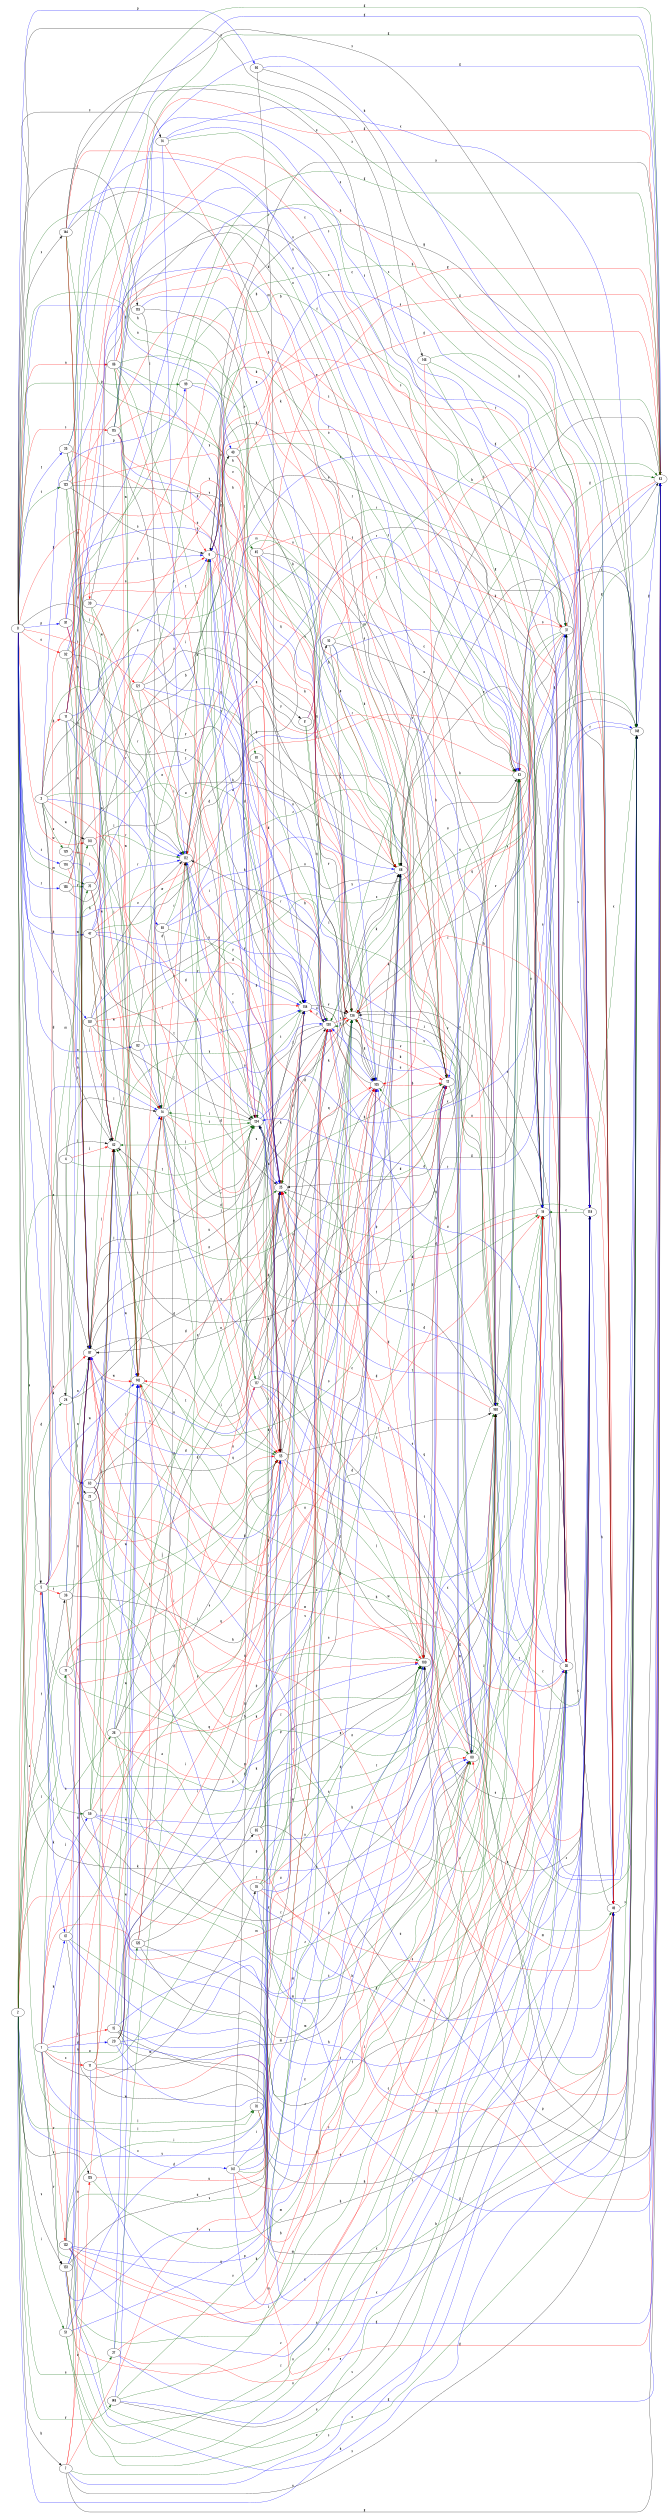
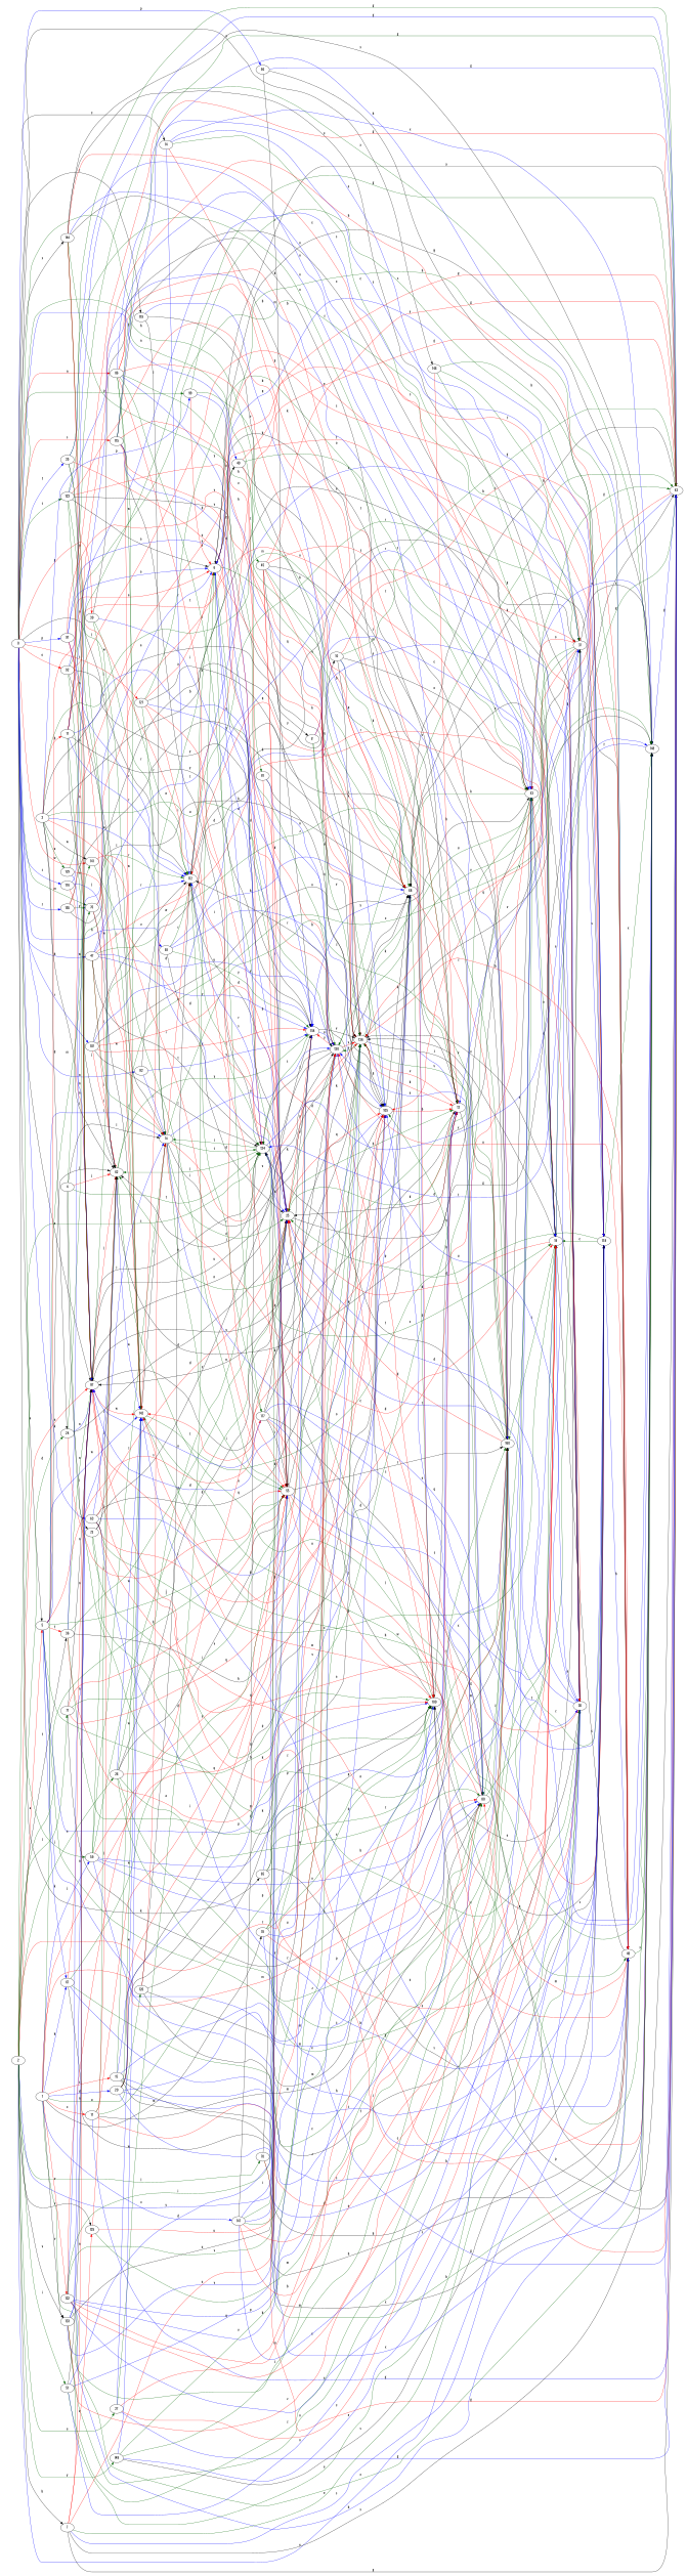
  strict digraph {
    fontname=Oswald
    rankdir=LR
    node [fontname=Oswald]
    edge [color=darkgreen fontname=Oswald]
    0
    5
    14
    35
    39
    n6 [label=40]
    45
    47
    48
    59
    63
    65
    70
    76
    81
    82
    86
    87
    92
    96
    97
    99
    107
    112
    115
    116
    119
    121
    123
    141
    144
    146
    155
    67
    30
    36
    55
    62
    74
    6
    12
    49
    100
    117
    142
    68
    148
    19
    37
    130
    93
    43
    160
    124
    80
    105
    154
    25
    136
    118
    1
    15
    17
    20
    78
    126
    132
    133
    147
    2
    7
    24
    26
    27
    51
    71
    135
    149
    3
    10
    11
    61
    129
    4
    73
    0 -> 5 [color=black label=a]
    0 -> 14 [color=black label=c]
    0 -> 35 [color=blue label=f]
    0 -> 39 [color=red label=g]
    0 -> n6 [color=blue label=g]
    0 -> 45 [label=h]
    0 -> 47 [color=blue label=h]
    0 -> 48 [color=blue label=h]
    0 -> 59 [label=j]
    0 -> 63 [color=blue label=k]
    0 -> 65 [color=black label=k]
-   0 -> 70 [label=l]
    0 -> 76 [label=m]
    0 -> 81 [label=n]
    0 -> 82 [color=blue label=n]
    0 -> 86 [color=red label=n]
    0 -> 87 [color=black label=n]
    0 -> 92 [color=red label=o]
    0 -> 96 [color=blue label=p]
    0 -> 97 [color=blue label=p]
    0 -> 99 [label=p]
    0 -> 107 [color=blue label=r]
    0 -> 112 [color=black label=r]
    0 -> 115 [color=red label=s]
    0 -> 116 [color=blue label=s]
    0 -> 119 [color=black label=t]
    0 -> 121 [color=red label=t]
    0 -> 123 [label=t]
    0 -> 141 [color=red label=w]
    0 -> 144 [color=black label=x]
    0 -> 146 [color=black label=x]
    0 -> 155 [color=blue label=z]
    5 -> 67 [color=blue label=k]
    5 -> 30 [label=e]
    5 -> 36 [color=red label=f]
    5 -> 55 [label=i]
    5 -> 62 [color=black label=j]
    5 -> 74 [color=blue label=l]
    5 -> 6 [color=red label=a]
    5 -> 12 [label=b]
    5 -> 49 [color=blue label=h]
    5 -> 100 [color=blue label=p]
    5 -> 117 [color=red label=s]
    5 -> 142 [color=blue label=w]
    14 -> 112 [color=blue label=r]
    14 -> 68 [color=red label=k]
    14 -> 148 [color=blue label=x]
    14 -> 19 [label=c]
    14 -> 37 [color=blue label=f]
    35 -> 87 [color=black label=n]
    35 -> 142 [label=w]
    35 -> 130 [color=red label=u]
    35 -> 93 [color=blue label=o]
    35 -> 43 [label=g]
    39 -> 112 [label=r]
    39 -> 55 [color=blue label=i]
    39 -> 62 [label=j]
    39 -> 12 [color=black label=b]
    n6 -> 87 [label=n]
    n6 -> 19 [label=c]
    n6 -> 43 [color=red label=g]
    n6 -> 160 [color=black label=z]
    n6 -> 124 [color=red label=t]
    45 -> 55 [color=red label=i]
    45 -> 100 [color=blue label=p]
    45 -> 43 [color=red label=g]
    45 -> 160 [color=red label=z]
    45 -> 80 [color=black label=m]
    45 -> 105 [label=q]
    45 -> 154 [color=black label=y]
    45 -> 25 [color=red label=d]
    45 -> 136 [color=red label=v]
    47 -> 112 [color=blue label=r]
    47 -> 62 [color=red label=j]
    47 -> 74 [label=l]
    47 -> 19 [color=red label=c]
    47 -> 130 [color=blue label=u]
    47 -> 160 [label=z]
    47 -> 124 [color=black label=t]
    47 -> 154 [color=blue label=y]
    47 -> 118 [color=blue label=s]
    48 -> 112 [label=r]
    48 -> 30 [color=blue label=e]
    48 -> 12 [color=blue label=b]
    48 -> 154 [label=y]
    48 -> 25 [color=black label=d]
    59 -> 62 [label=j]
    59 -> 74 [label=l]
    59 -> 19 [color=blue label=c]
    59 -> 93 [color=blue label=o]
    59 -> 160 [color=blue label=z]
    59 -> 154 [color=red label=y]
    59 -> 25 [label=d]
    59 -> 118 [color=blue label=s]
    63 -> 30 [color=red label=e]
    63 -> 62 [color=blue label=j]
    63 -> 12 [color=red label=b]
    63 -> 49 [color=blue label=h]
    63 -> 68 [color=blue label=k]
    63 -> 19 [label=c]
    63 -> 105 [color=black label=q]
    63 -> 25 [color=red label=d]
    65 -> 55 [color=blue label=i]
    65 -> 49 [color=red label=h]
    65 -> 100 [color=black label=p]
    65 -> 160 [label=z]
    65 -> 118 [color=black label=s]
    70 -> 49 [label=h]
    70 -> 43 [color=red label=g]
    70 -> 25 [color=black label=d]
    76 -> 30 [color=black label=e]
    76 -> 62 [color=red label=j]
    76 -> 142 [color=black label=w]
    76 -> 37 [color=red label=f]
    81 -> 55 [color=red label=i]
    81 -> 130 [color=blue label=u]
    81 -> 105 [color=black label=q]
    82 -> 74 [color=blue label=l]
    82 -> 37 [color=black label=f]
    82 -> 154 [color=blue label=y]
    86 -> 112 [label=r]
    86 -> 30 [color=blue label=e]
    86 -> 55 [label=i]
    86 -> 12 [color=red label=b]
    86 -> 100 [color=red label=p]
    86 -> 142 [label=w]
-   86 -> 68 [label=k]
+   86 -> 68 [color=red label=k]
    86 -> 130 [label=u]
    86 -> 124 [color=red label=t]
    86 -> 154 [color=blue label=y]
    87 -> 62 [color=red label=j]
    87 -> 12 [color=black label=b]
    87 -> 142 [color=red label=w]
    87 -> 130 [color=black label=u]
    87 -> 43 [color=red label=g]
    87 -> 136 [color=black label=v]
    92 -> 87 [label=n]
    92 -> 74 [color=black label=l]
    92 -> 37 [label=f]
    92 -> 93 [color=red label=o]
    92 -> 43 [color=blue label=g]
    92 -> 154 [color=black label=y]
    96 -> 55 [color=black label=i]
    96 -> 43 [color=blue label=g]
    96 -> 118 [color=black label=s]
    97 -> 87 [color=red label=n]
    97 -> 112 [color=blue label=r]
    97 -> 6 [color=blue label=a]
    97 -> 142 [color=red label=w]
    97 -> 130 [color=blue label=u]
    97 -> 136 [color=red label=v]
    99 -> 6 [color=red label=a]
    99 -> 68 [label=k]
    99 -> 105 [color=blue label=q]
    99 -> 118 [label=s]
    107 -> 112 [color=black label=v]
    107 -> 62 [color=red label=j]
    107 -> 100 [color=red label=p]
    107 -> 68 [color=blue label=k]
    107 -> 93 [color=black label=o]
    107 -> 124 [color=black label=t]
    107 -> 154 [color=red label=y]
    112 -> 6 [label=a]
    112 -> 142 [color=red label=w]
    112 -> 43 [color=red label=g]
    112 -> 160 [color=black label=z]
    112 -> 124 [label=t]
    112 -> 154 [color=blue label=y]
    112 -> 25 [color=black label=d]
    115 -> 49 [color=blue label=h]
    115 -> 142 [color=red label=w]
    115 -> 19 [color=black label=c]
    115 -> 130 [color=red label=u]
    115 -> 43 [label=g]
    115 -> 124 [color=black label=t]
    115 -> 25 [color=blue label=d]
    115 -> 136 [color=red label=v]
    116 -> 87 [color=red label=n]
    116 -> 62 [color=blue label=j]
    116 -> 93 [color=blue label=o]
    119 -> 74 [color=black label=l]
    119 -> 105 [color=blue label=q]
    119 -> 136 [color=black label=v]
    121 -> 55 [color=red label=i]
    121 -> 74 [label=l]
    121 -> 6 [color=red label=a]
    121 -> 93 [label=o]
    121 -> 105 [color=black label=q]
    121 -> 154 [color=blue label=y]
    121 -> 25 [color=red label=d]
    123 -> 87 [label=n]
    123 -> 6 [color=black label=a]
    123 -> 12 [color=red label=b]
    123 -> 142 [label=w]
    123 -> 68 [color=red label=k]
    123 -> 93 [label=o]
    123 -> 80 [color=blue label=m]
    123 -> 136 [color=black label=v]
    141 -> 55 [label=i]
    141 -> 25 [color=red label=d]
    144 -> 87 [color=red label=n]
    144 -> 30 [color=black label=e]
    144 -> 55 [color=red label=i]
    144 -> 62 [label=j]
    144 -> 12 [color=black label=b]
    144 -> 68 [label=k]
    144 -> 148 [color=black label=x]
    144 -> 19 [color=red label=c]
    144 -> 93 [color=blue label=o]
    146 -> 12 [color=red label=b]
    146 -> 49 [label=h]
    146 -> 19 [label=c]
    146 -> 37 [label=f]
    155 -> 76 [label=y]
    155 -> 12 [color=black label=b]
    155 -> 68 [color=black label=k]
    155 -> 118 [color=red label=s]
    67 -> 87 [color=red label=n]
    67 -> 55 [label=i]
    67 -> 49 [color=black label=h]
    67 -> 19 [label=c]
    67 -> 118 [color=blue label=s]
    30 -> 112 [color=blue label=r]
    30 -> 130 [color=blue label=u]
    30 -> 124 [color=blue label=t]
    30 -> 25 [color=blue label=d]
    30 -> 136 [color=black label=v]
    36 -> 87 [label=n]
    36 -> 6 [color=blue label=a]
    36 -> 100 [color=red label=p]
    36 -> 68 [color=black label=k]
    36 -> 160 [label=z]
    36 -> 25 [label=d]
    55 -> 68 [color=black label=k]
    55 -> 148 [color=red label=x]
    55 -> 37 [color=blue label=f]
    55 -> 160 [color=black label=z]
    55 -> 154 [color=black label=y]
    55 -> 118 [color=red label=s]
    62 -> 142 [color=blue label=w]
    62 -> 148 [label=x]
    62 -> 154 [label=y]
    74 -> 112 [color=red label=r]
    74 -> 55 [label=i]
    74 -> 68 [color=black label=k]
    74 -> 19 [color=red label=c]
    74 -> 130 [color=blue label=u]
    74 -> 160 [label=z]
    74 -> 124 [label=t]
    74 -> 25 [label=d]
    74 -> 136 [color=red label=v]
    74 -> 118 [color=blue label=s]
    6 -> n6 [color=black label=g]
    6 -> 12 [label=b]
    6 -> 49 [label=h]
    6 -> 117 [label=s]
    6 -> 68 [color=red label=k]
    6 -> 148 [color=black label=x]
    6 -> 160 [color=black label=z]
    6 -> 25 [label=d]
    6 -> 118 [color=red label=s]
    12 -> 62 [label=j]
    12 -> 142 [color=red label=w]
    12 -> 80 [color=black label=m]
    12 -> 136 [color=red label=v]
    49 -> 87 [color=red label=n]
    49 -> 148 [label=x]
    49 -> 19 [color=black label=c]
    49 -> 37 [color=black label=f]
    49 -> 130 [color=red label=u]
    49 -> 80 [color=red label=m]
    100 -> 30 [color=black label=e]
    100 -> 12 [color=black label=b]
    100 -> 124 [color=black label=t]
    100 -> 25 [label=d]
    117 -> 87 [color=blue label=n]
    117 -> 112 [label=r]
    117 -> 30 [color=blue label=e]
    117 -> 55 [color=black label=i]
    117 -> 100 [color=red label=p]
    117 -> 68 [color=black label=k]
    117 -> 148 [color=blue label=x]
    117 -> 130 [color=black label=u]
    117 -> 43 [color=black label=g]
    142 -> 74 [color=black label=l]
    142 -> 49 [label=h]
    142 -> 93 [label=o]
    68 -> 30 [color=black label=e]
    68 -> 100 [label=p]
    68 -> 160 [color=red label=z]
    68 -> 154 [color=blue label=y]
    148 -> 62 [label=j]
    148 -> 142 [label=w]
    148 -> 93 [color=blue label=o]
    148 -> 43 [color=blue label=g]
    148 -> 160 [color=blue label=z]
    148 -> 124 [color=blue label=t]
    148 -> 136 [color=black label=v]
+   19 -> 30 [color=blue label=e]
    19 -> 37 [color=blue label=f]
    19 -> 93 [label=o]
    19 -> 43 [label=g]
    19 -> 160 [label=z]
    19 -> 25 [color=red label=d]
    19 -> 136 [color=black label=v]
    37 -> 112 [label=r]
    37 -> 148 [color=black label=x]
    37 -> 130 [label=u]
    37 -> 93 [color=red label=o]
    37 -> 105 [color=red label=q]
    37 -> 25 [color=black label=d]
    37 -> 136 [label=v]
    37 -> 118 [color=blue label=s]
    130 -> 87 [color=black label=n]
    130 -> 62 [color=black label=j]
    130 -> 100 [color=red label=p]
    130 -> 43 [label=g]
    130 -> 124 [color=black label=t]
    130 -> 154 [color=red label=y]
    130 -> 25 [label=d]
    130 -> 136 [color=red label=v]
    93 -> 87 [color=red label=n]
    93 -> 112 [color=red label=r]
    93 -> 30 [color=red label=e]
    93 -> 62 [color=black label=j]
    93 -> 68 [label=k]
    93 -> 19 [color=blue label=c]
    93 -> 43 [label=g]
    93 -> 25 [label=d]
    43 -> 6 [color=black label=a]
    43 -> 12 [color=blue label=b]
    43 -> 100 [color=black label=p]
    43 -> 142 [color=blue label=u]
    43 -> 68 [color=black label=k]
    43 -> 136 [color=red label=v]
    160 -> 93 [color=black label=o]
    160 -> 124 [color=black label=t]
    160 -> 105 [label=q]
    160 -> 25 [color=red label=d]
    160 -> 136 [label=v]
    124 -> 87 [color=black label=n]
    124 -> 62 [label=j]
    124 -> 74 [label=l]
    124 -> 6 [color=blue label=a]
    124 -> 148 [color=blue label=x]
    124 -> 19 [label=c]
    124 -> 25 [color=blue label=d]
    80 -> 142 [color=red label=w]
    80 -> 37 [label=f]
    80 -> 130 [color=blue label=u]
    80 -> 160 [label=z]
    80 -> 105 [color=blue label=q]
    80 -> 25 [color=red label=d]
    105 -> 87 [color=blue label=n]
    105 -> 112 [color=black label=r]
    105 -> 12 [color=red label=b]
    105 -> 68 [color=black label=k]
    154 -> 130 [color=blue label=u]
    154 -> 124 [label=t]
    154 -> 136 [color=black label=v]
    25 -> 112 [color=blue label=r]
    25 -> 6 [color=blue label=a]
    25 -> 12 [label=b]
    25 -> 43 [color=black label=g]
    25 -> 105 [color=red label=q]
    25 -> 154 [color=red label=y]
    136 -> 87 [color=black label=n]
    136 -> 12 [color=red label=b]
    136 -> 49 [color=red label=h]
    136 -> 68 [label=k]
    136 -> 130 [label=u]
    136 -> 160 [color=black label=z]
    136 -> 105 [color=black label=q]
    118 -> 6 [color=blue label=a]
    118 -> 49 [color=blue label=h]
    118 -> 100 [color=black label=p]
    118 -> 68 [color=black label=k]
    118 -> 148 [label=x]
    118 -> 19 [label=c]
    118 -> 160 [label=z]
    118 -> 25 [label=d]
    1 -> 59 [color=blue label=j]
    1 -> 76 [label=m]
    1 -> 67 [color=blue label=k]
    1 -> 160 [label=z]
    1 -> 80 [color=red label=m]
    1 -> 105 [color=red label=q]
    1 -> 15 [color=red label=c]
    1 -> 17 [color=red label=c]
    1 -> 20 [color=blue label=d]
    1 -> 78 [color=black label=m]
    1 -> 126 [label=u]
    1 -> 132 [color=red label=v]
    1 -> 133 [color=black label=v]
    1 -> 147 [color=blue label=x]
    15 -> 49 [color=black label=h]
    15 -> 142 [label=w]
    15 -> 68 [color=blue label=k]
    15 -> 148 [color=black label=x]
    15 -> 160 [color=blue label=z]
    15 -> 80 [color=blue label=m]
    17 -> 55 [color=red label=i]
    17 -> 62 [label=j]
    17 -> 100 [label=p]
    17 -> 19 [color=red label=c]
    17 -> 43 [color=blue label=g]
    17 -> 80 [color=black label=m]
    20 -> 30 [color=blue label=e]
    20 -> 55 [color=red label=i]
    20 -> 142 [label=w]
    20 -> 68 [color=black label=k]
    20 -> 148 [color=blue label=x]
    20 -> 80 [color=blue label=m]
    20 -> 105 [color=black label=q]
    78 -> 30 [color=red label=e]
    78 -> 12 [color=blue label=b]
    78 -> 100 [label=p]
    78 -> 43 [color=blue label=g]
    78 -> 25 [label=d]
    78 -> 136 [label=v]
    126 -> 112 [color=black label=r]
    126 -> 74 [color=red label=l]
    126 -> 100 [color=black label=p]
    126 -> 37 [color=black label=f]
    126 -> 80 [color=black label=m]
    132 -> 87 [color=blue label=n]
    132 -> 30 [color=blue label=e]
    132 -> 55 [label=i]
    132 -> 12 [color=blue label=b]
    132 -> 49 [color=blue label=h]
    132 -> 100 [color=blue label=p]
    132 -> 148 [label=x]
    132 -> 19 [color=red label=c]
    132 -> 80 [color=red label=m]
    132 -> 25 [color=red label=d]
    132 -> 136 [label=v]
    133 -> 87 [color=blue label=n]
    133 -> 30 [label=e]
    133 -> 74 [color=blue label=l]
    133 -> 130 [color=black label=u]
    133 -> 93 [label=o]
    133 -> 160 [color=red label=z]
    133 -> 136 [color=blue label=v]
    147 -> 55 [color=blue label=i]
    147 -> 100 [label=p]
    147 -> 19 [color=red label=c]
    147 -> 130 [color=blue label=u]
    147 -> 160 [color=red label=z]
    147 -> 124 [color=black label=t]
    147 -> 154 [label=y]
    147 -> 118 [color=blue label=s]
    2 -> 5 [color=red label=a]
    2 -> 70 [label=l]
    2 -> 87 [color=red label=n]
    2 -> 30 [color=blue label=e]
    2 -> 36 [color=black label=f]
    2 -> 55 [label=i]
    2 -> 160 [color=red label=z]
    2 -> 124 [label=t]
    2 -> 154 [color=blue label=y]
    2 -> 133 [color=black label=v]
    2 -> 7 [color=black label=b]
    2 -> 24 [label=d]
    2 -> 26 [label=e]
    2 -> 27 [label=e]
    2 -> 51 [label=i]
    2 -> 71 [label=l]
    2 -> 135 [color=black label=v]
    2 -> 149 [label=y]
    7 -> 87 [color=red label=n]
    7 -> 30 [label=e]
    7 -> 148 [color=black label=x]
    7 -> 130 [color=red label=u]
    7 -> 43 [color=black label=g]
    7 -> 118 [color=blue label=s]
    7 -> 135 [color=red label=v]
    24 -> 87 [color=blue label=n]
    24 -> 112 [label=r]
    24 -> 55 [color=red label=i]
    24 -> 25 [color=black label=d]
    26 -> 55 [color=black label=i]
    26 -> 142 [color=blue label=w]
    26 -> 19 [label=c]
    26 -> 160 [label=z]
    26 -> 124 [label=t]
    26 -> 80 [label=m]
    26 -> 105 [color=red label=q]
    26 -> 25 [color=black label=d]
    27 -> 6 [label=a]
    27 -> 12 [color=red label=b]
    27 -> 142 [color=blue label=w]
    27 -> 19 [color=red label=c]
    27 -> 43 [color=blue label=g]
    51 -> 87 [color=black label=n]
-   51 -> 93 [label=o]
+   51 -> 93 [color=blue label=o]
    51 -> 160 [label=z]
    51 -> 105 [color=blue label=q]
    51 -> 25 [color=blue label=d]
    71 -> 87 [color=black label=n]
    71 -> 55 [color=red label=i]
    71 -> 160 [color=black label=z]
    71 -> 105 [color=red label=q]
    71 -> 136 [label=v]
    135 -> 62 [color=red label=j]
    135 -> 130 [color=red label=u]
    135 -> 80 [label=m]
    149 -> 30 [color=blue label=e]
    149 -> 142 [color=blue label=w]
    149 -> 80 [label=m]
    149 -> 136 [label=v]
    149 -> 118 [color=black label=s]
    3 -> 99 [color=blue label=p]
    3 -> 141 [color=black label=w]
    3 -> 55 [color=red label=i]
    3 -> 62 [color=black label=j]
    3 -> 130 [label=u]
    3 -> 80 [label=m]
    3 -> 25 [color=blue label=d]
    3 -> 24 [color=black label=d]
    3 -> 10 [color=black label=b]
    3 -> 11 [color=red label=b]
    3 -> 61 [color=black label=j]
    3 -> 129 [label=u]
    10 -> 49 [color=red label=h]
    10 -> 68 [label=k]
    10 -> 93 [color=black label=o]
    10 -> 43 [label=g]
    10 -> 160 [color=blue label=z]
    10 -> 136 [color=black label=v]
    11 -> 87 [label=n]
    11 -> 112 [color=blue label=r]
    11 -> 30 [color=red label=e]
    11 -> 62 [color=black label=j]
    11 -> 49 [color=red label=h]
    11 -> 148 [label=x]
    11 -> 43 [color=red label=g]
    11 -> 105 [color=blue label=q]
    11 -> 154 [color=black label=y]
    11 -> 118 [color=blue label=s]
    61 -> 19 [color=blue label=c]
    61 -> 37 [color=red label=f]
    61 -> 130 [label=u]
    61 -> 136 [label=v]
    129 -> 87 [color=blue label=n]
    129 -> 74 [color=red label=l]
    129 -> 43 [label=g]
    4 -> 141 [label=w]
    4 -> 62 [color=red label=j]
    4 -> 74 [color=black label=l]
    4 -> 93 [label=o]
    4 -> 124 [label=t]
    4 -> 73 [color=black label=l]
    73 -> 30 [label=e]
    73 -> 62 [color=black label=j]
    73 -> 100 [label=p]
    73 -> 154 [color=black label=y]
  }
